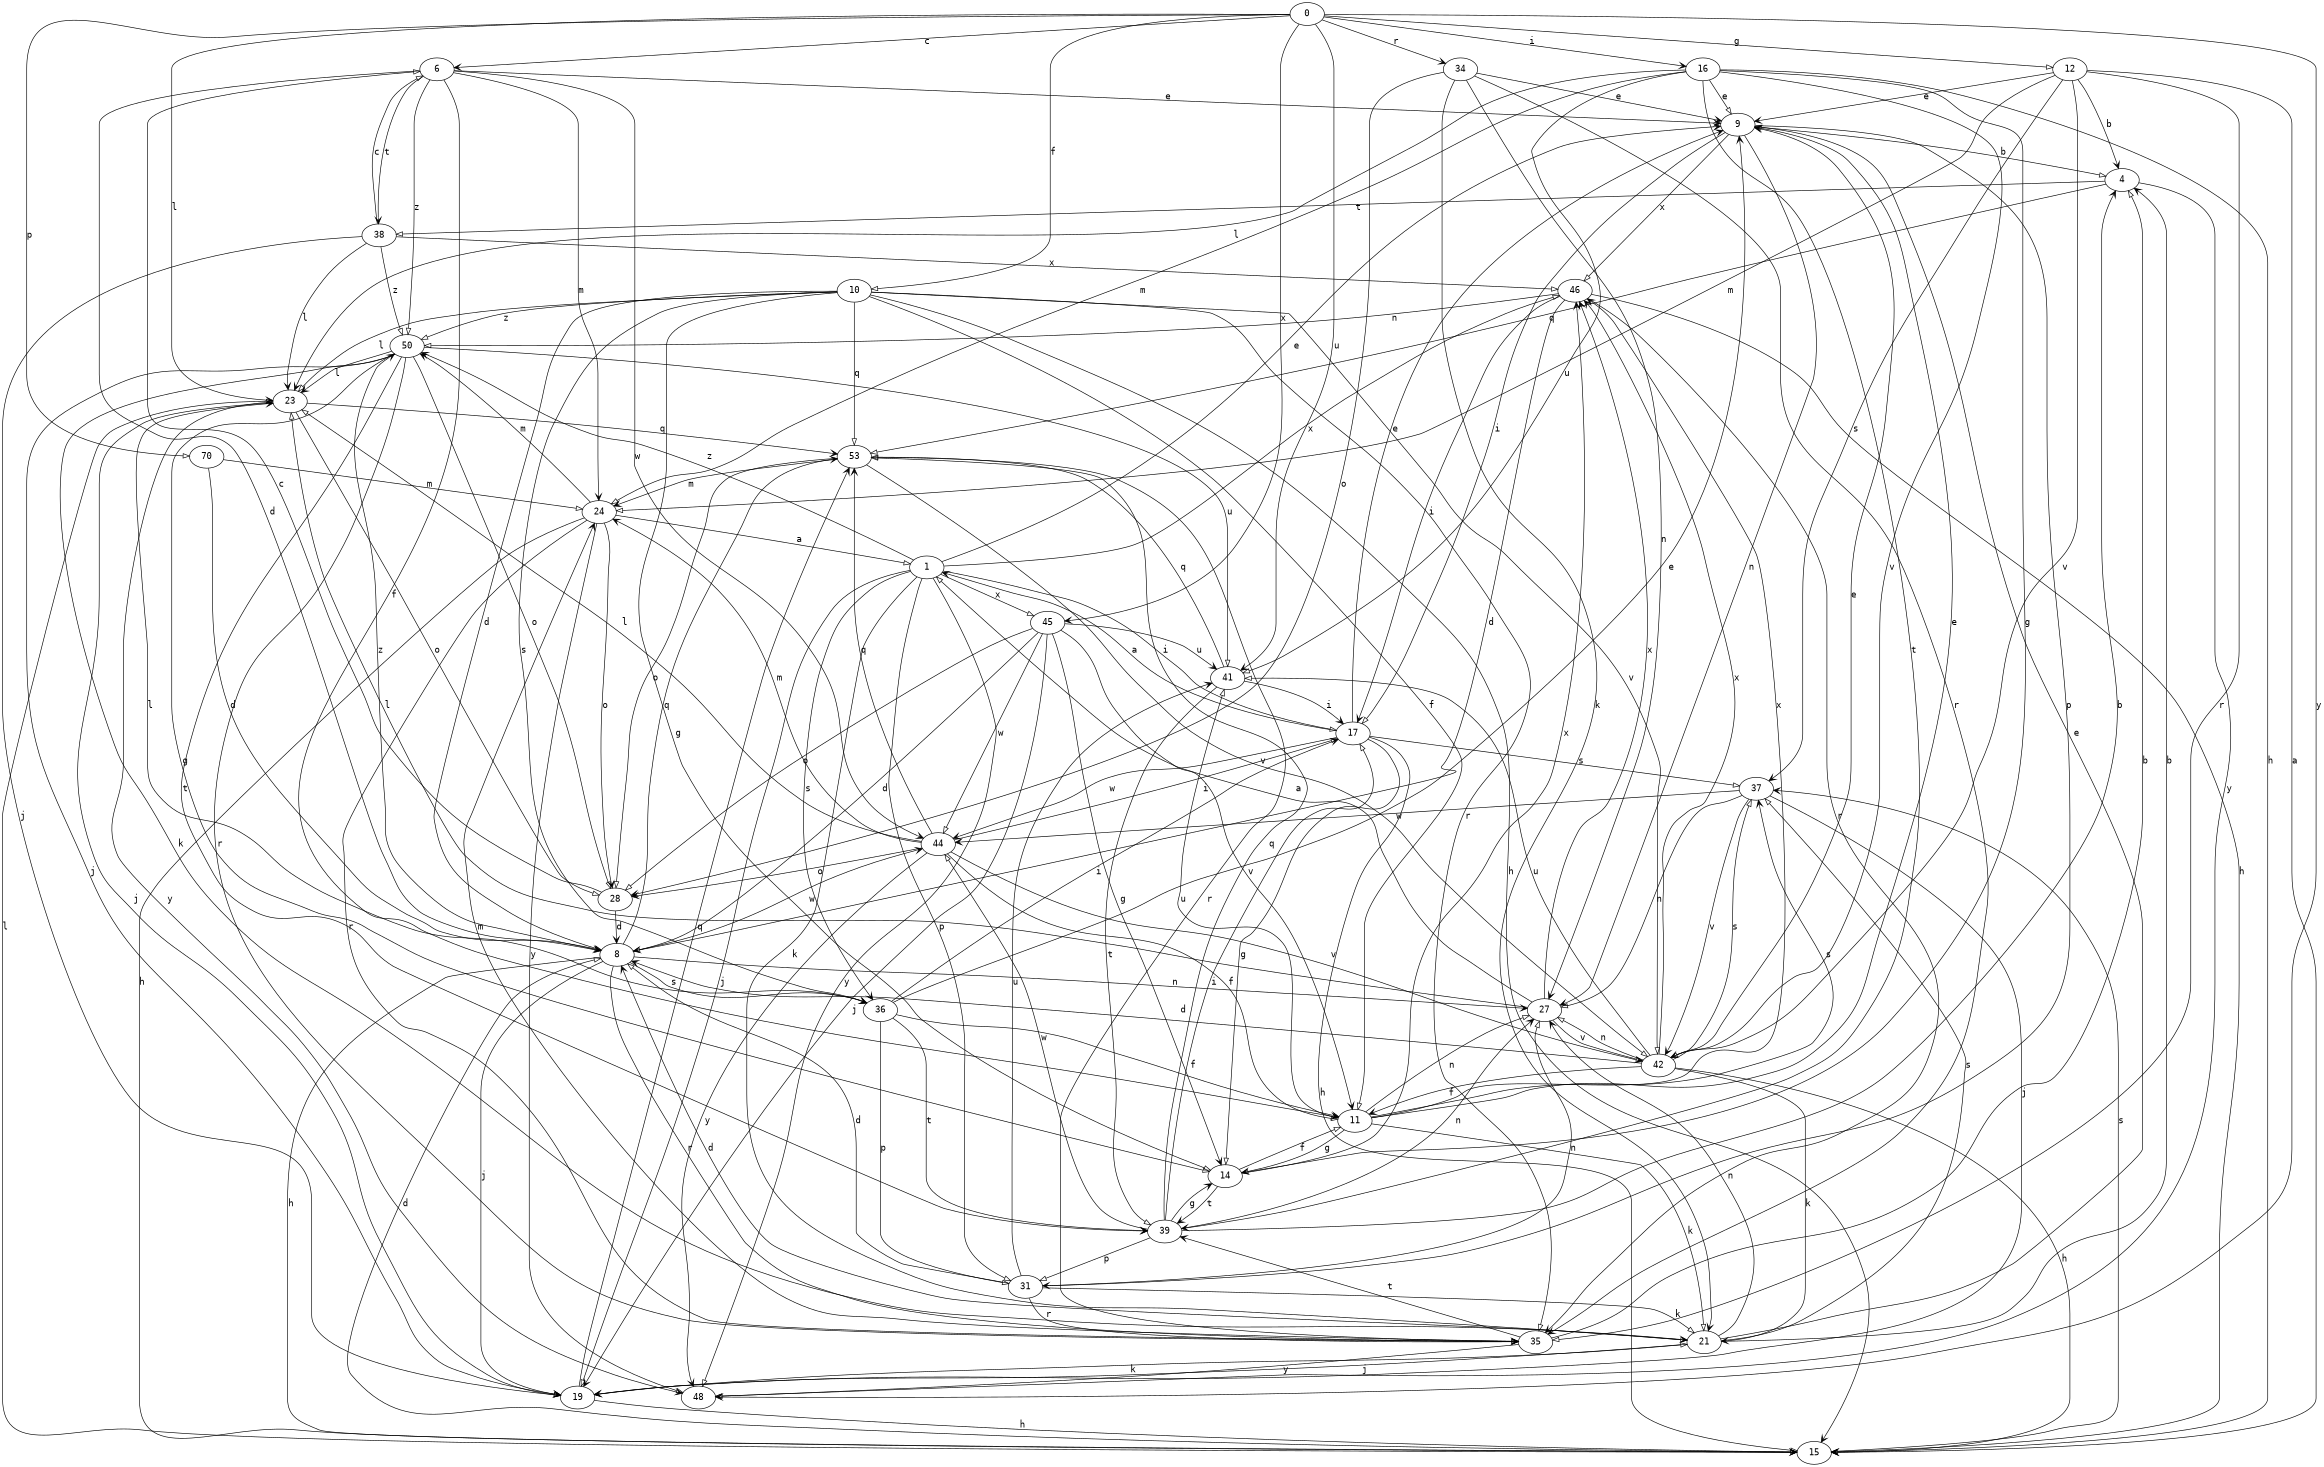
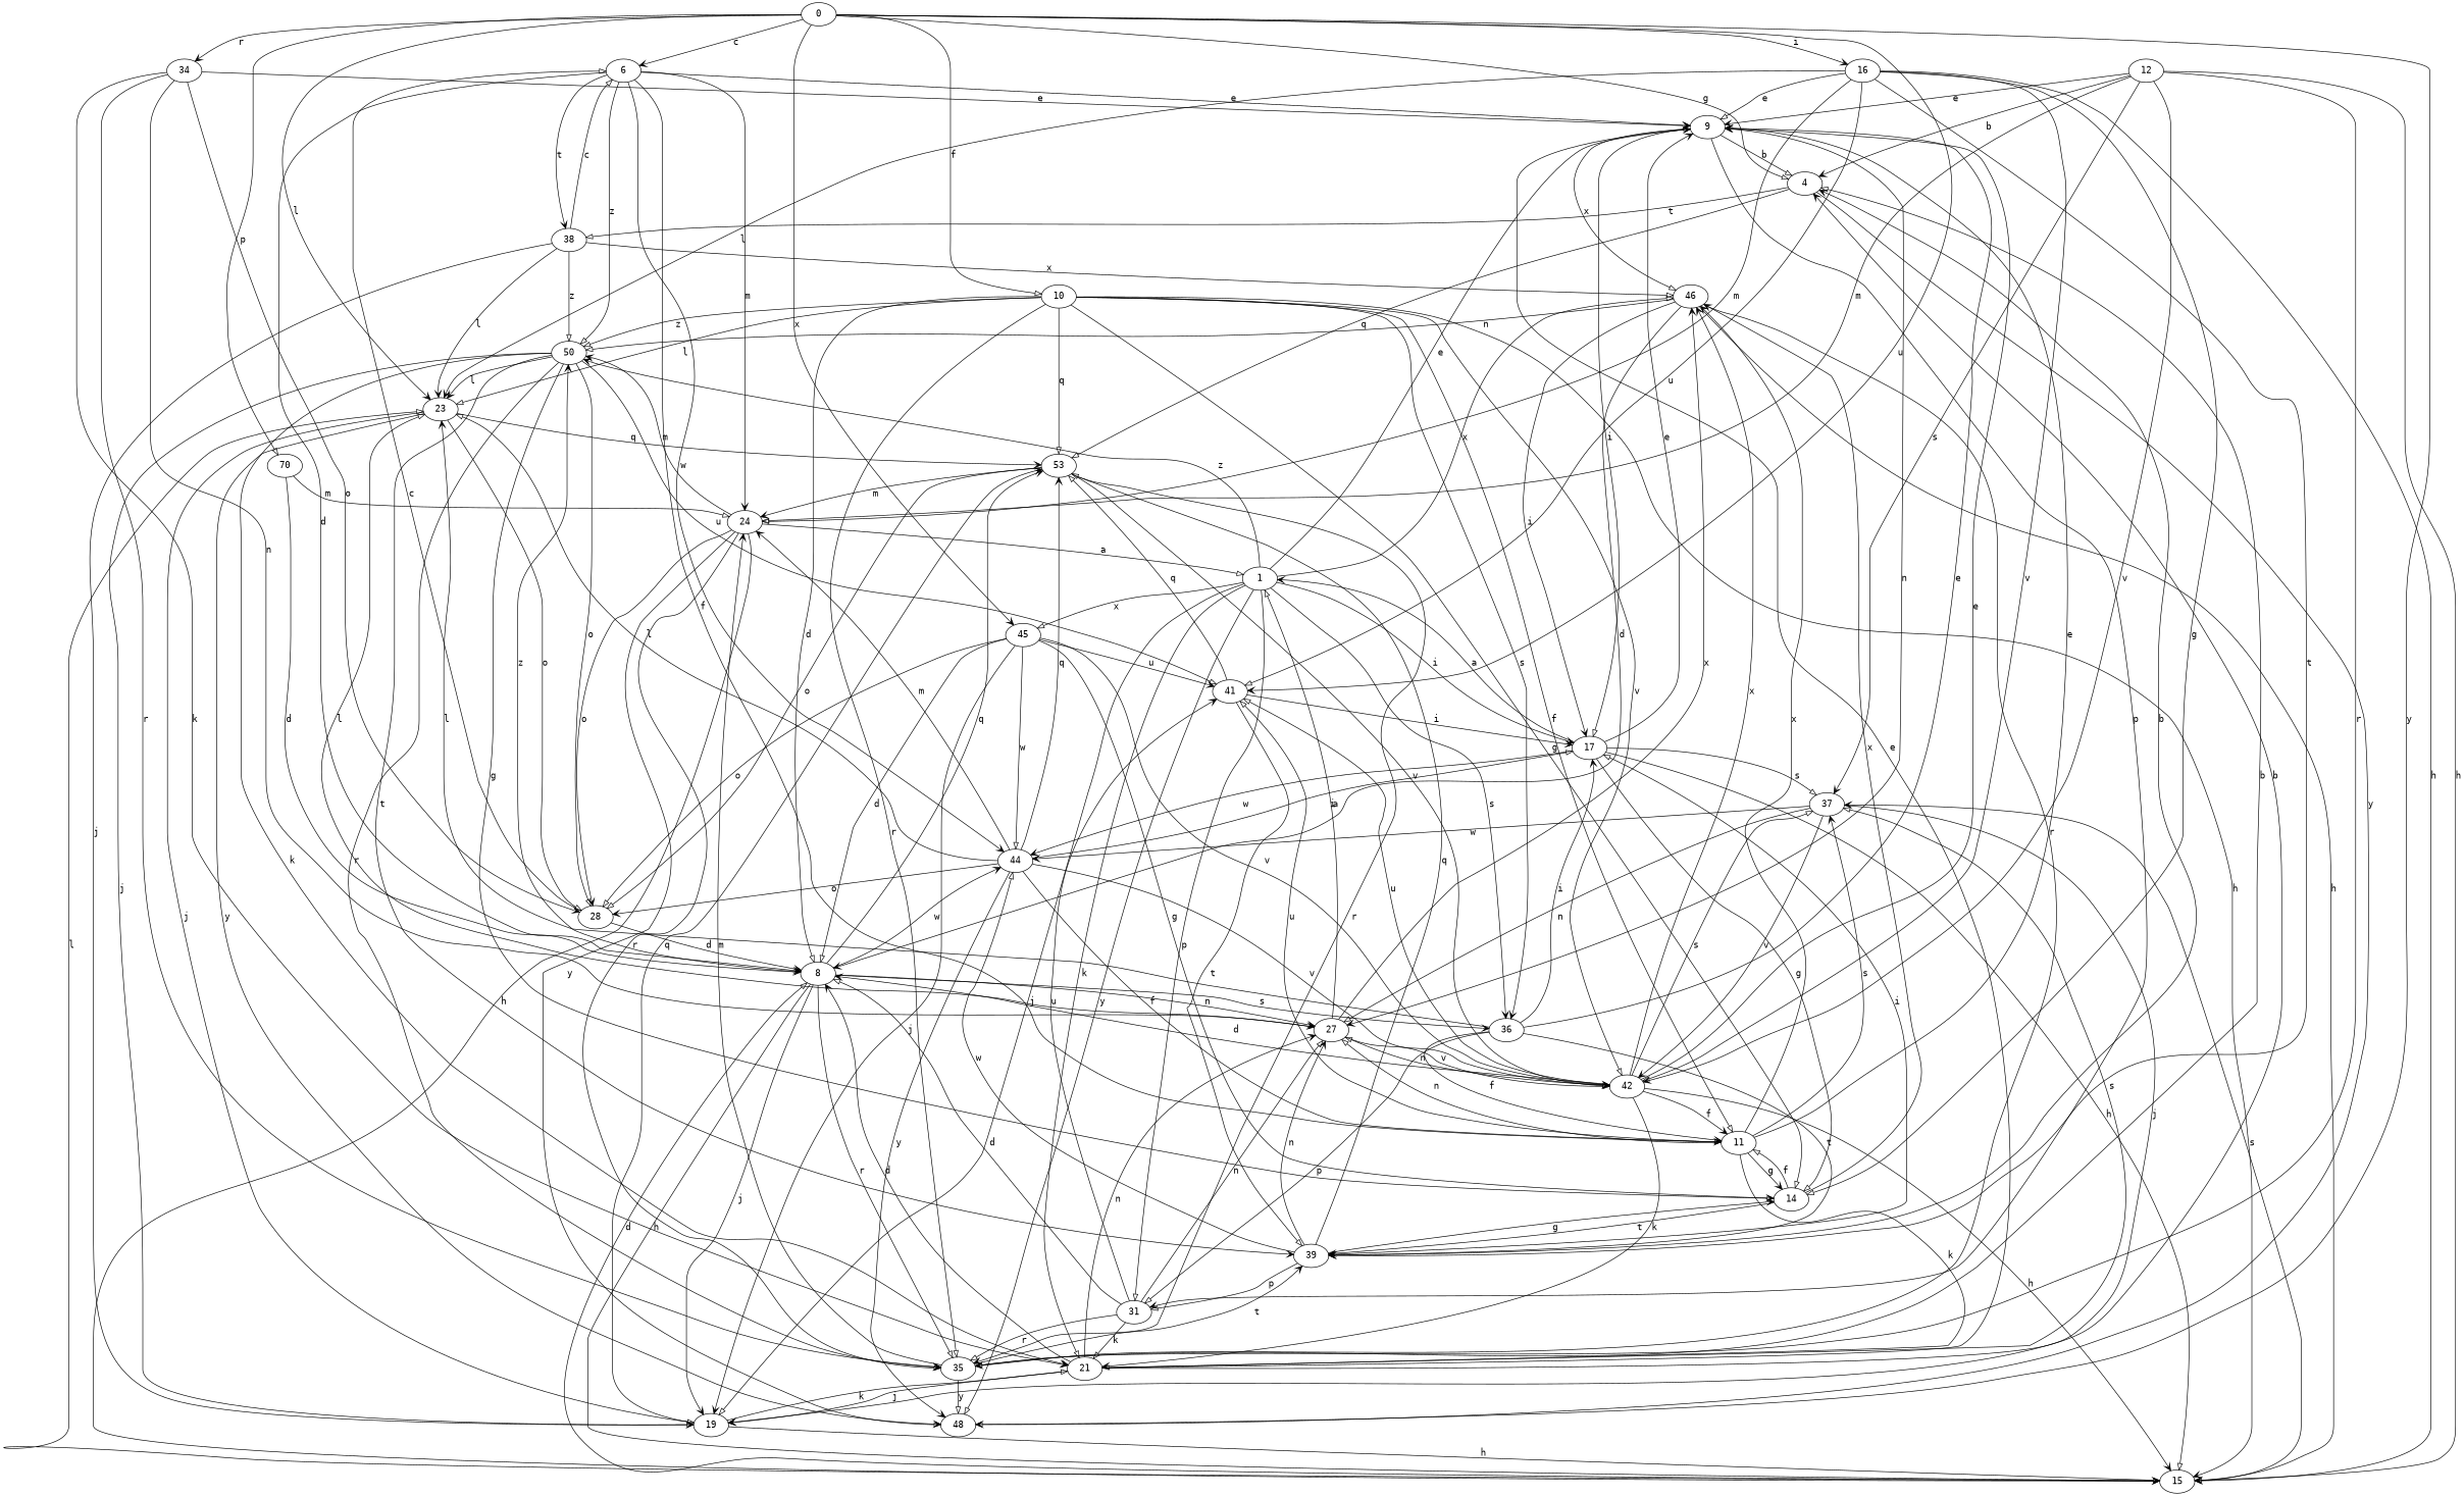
  strict digraph {
    fontname="DejaVu Sans Mono"
    node [fontname="DejaVu Sans Mono"]
    edge [arrowhead=vee fontname="DejaVu Sans Mono"]
    0
    6
    10
    12
    16
    23
    n7 [label=70]
    34
    41
    45
    48
    9
    50
    38
    8
    11
    24
    44
    36
    n20 [label=53]
    15
    35
    14
    42
    4
    37
    39
    19
    28
    21
    27
    17
    1
    31
    46
    0 -> 6 [label=c]
    0 -> 10 [arrowhead=onormal label=f]
-   0 -> 12 [arrowhead=onormal label=g]
+   0 -> 4 [arrowhead=onormal label=g]
    0 -> 16 [label=i]
    0 -> 23 [label=l]
    0 -> n7 [arrowhead=onormal label=p]
    0 -> 34 [label=r]
    0 -> 41 [label=u]
    0 -> 45 [label=x]
    0 -> 48 [label=y]
    6 -> 9 [label=e]
    6 -> 50 [arrowhead=onormal label=z]
    6 -> 38 [label=t]
    6 -> 8 [label=d]
    6 -> 11 [label=f]
    6 -> 24 [label=m]
    6 -> 44 [label=w]
    10 -> 23 [arrowhead=onormal label=l]
    10 -> 50 [arrowhead=onormal label=z]
    10 -> 8 [arrowhead=onormal label=d]
    10 -> 11 [arrowhead=onormal label=f]
    10 -> 36 [label=s]
    10 -> n20 [arrowhead=onormal label=q]
    10 -> 15 [label=h]
    10 -> 35 [arrowhead=onormal label=r]
    10 -> 14 [arrowhead=onormal label=g]
    10 -> 42 [arrowhead=onormal label=v]
    12 -> 9 [label=e]
    12 -> 24 [arrowhead=onormal label=m]
-   12 -> 15 [label=a]
+   12 -> 15 [label=h]
    12 -> 35 [arrowhead=onormal label=r]
    12 -> 42 [label=v]
    12 -> 4 [label=b]
    12 -> 37 [label=s]
    16 -> 23 [label=l]
    16 -> 41 [arrowhead=onormal label=u]
    16 -> 9 [arrowhead=onormal label=e]
    16 -> 24 [arrowhead=onormal label=m]
    16 -> 15 [label=h]
    16 -> 14 [arrowhead=onormal label=g]
    16 -> 42 [arrowhead=onormal label=v]
    16 -> 39 [label=t]
    23 -> 48 [label=y]
    23 -> n20 [label=q]
    23 -> 19 [arrowhead=onormal label=j]
    23 -> 28 [arrowhead=onormal label=o]
    n7 -> 8 [label=d]
    n7 -> 24 [arrowhead=onormal label=m]
    34 -> 9 [label=e]
    34 -> 35 [label=r]
    34 -> 28 [label=o]
    34 -> 21 [label=k]
    34 -> 27 [label=n]
    41 -> n20 [arrowhead=onormal label=q]
    41 -> 39 [arrowhead=onormal label=t]
    41 -> 17 [label=i]
    45 -> 41 [label=u]
    45 -> 8 [arrowhead=onormal label=d]
    45 -> 44 [arrowhead=onormal label=w]
    45 -> 14 [label=g]
-   45 -> 11 [label=v]
+   45 -> 42 [label=v]
    45 -> 19 [label=j]
    45 -> 28 [arrowhead=onormal label=o]
    9 -> 4 [arrowhead=onormal label=b]
    9 -> 27 [label=n]
    9 -> 17 [arrowhead=onormal label=i]
    9 -> 31 [label=p]
    9 -> 46 [arrowhead=onormal label=x]
    50 -> 23 [label=l]
    50 -> 41 [arrowhead=onormal label=u]
    50 -> 35 [label=r]
    50 -> 14 [arrowhead=onormal label=g]
    50 -> 39 [label=t]
    50 -> 19 [label=j]
    50 -> 28 [arrowhead=onormal label=o]
    50 -> 21 [label=k]
    38 -> 6 [arrowhead=onormal label=c]
    38 -> 23 [label=l]
    38 -> 50 [arrowhead=onormal label=z]
    38 -> 19 [arrowhead=onormal label=j]
    38 -> 46 [arrowhead=onormal label=x]
    8 -> 50 [label=z]
    8 -> 44 [label=w]
    8 -> 36 [label=s]
    8 -> n20 [label=q]
    8 -> 15 [label=h]
    8 -> 35 [arrowhead=onormal label=r]
    8 -> 19 [label=j]
    8 -> 27 [label=n]
    11 -> 41 [arrowhead=onormal label=u]
    11 -> 9 [label=e]
    11 -> 14 [label=g]
    11 -> 37 [label=s]
    11 -> 21 [arrowhead=onormal label=k]
    11 -> 27 [arrowhead=onormal label=n]
    11 -> 46 [label=x]
    24 -> 48 [arrowhead=onormal label=y]
    24 -> 50 [label=m]
    24 -> 15 [label=h]
    24 -> 35 [arrowhead=onormal label=r]
    24 -> 28 [label=o]
    24 -> 1 [arrowhead=onormal label=a]
    44 -> 23 [arrowhead=onormal label=l]
    44 -> 48 [label=y]
    44 -> 11 [arrowhead=onormal label=f]
    44 -> 24 [label=m]
    44 -> n20 [label=q]
    44 -> 42 [label=v]
    44 -> 28 [label=o]
    44 -> 17 [arrowhead=onormal label=i]
    36 -> 23 [label=l]
    36 -> 9 [label=e]
    36 -> 11 [label=f]
    36 -> 39 [label=t]
    36 -> 17 [label=i]
    36 -> 31 [arrowhead=onormal label=p]
    n20 -> 24 [label=m]
    n20 -> 35 [label=r]
    n20 -> 42 [arrowhead=onormal label=v]
    n20 -> 28 [arrowhead=onormal label=o]
    15 -> 23 [arrowhead=onormal label=l]
    15 -> 8 [arrowhead=onormal label=d]
    15 -> 37 [label=s]
    35 -> 48 [arrowhead=onormal label=y]
    35 -> 24 [label=m]
    35 -> 4 [arrowhead=onormal label=b]
    35 -> 39 [label=t]
    14 -> 11 [arrowhead=onormal label=f]
    14 -> 39 [label=t]
    14 -> 46 [label=x]
    42 -> 41 [arrowhead=onormal label=u]
    42 -> 9 [label=e]
    42 -> 8 [label=d]
    42 -> 11 [label=f]
    42 -> 15 [label=h]
    42 -> 37 [arrowhead=onormal label=s]
    42 -> 21 [label=k]
    42 -> 27 [arrowhead=onormal label=n]
    42 -> 46 [label=x]
    4 -> 48 [arrowhead=onormal label=y]
    4 -> 38 [arrowhead=onormal label=t]
    4 -> n20 [arrowhead=onormal label=q]
    37 -> 44 [label=w]
    37 -> 42 [label=v]
    37 -> 19 [label=j]
    37 -> 27 [arrowhead=onormal label=n]
    39 -> 44 [arrowhead=onormal label=w]
    39 -> n20 [arrowhead=onormal label=q]
    39 -> 14 [label=g]
    39 -> 4 [label=b]
    39 -> 27 [label=n]
    39 -> 17 [arrowhead=onormal label=i]
    39 -> 31 [arrowhead=onormal label=p]
    19 -> n20 [label=q]
    19 -> 15 [arrowhead=onormal label=h]
    19 -> 21 [arrowhead=onormal label=k]
    28 -> 6 [arrowhead=onormal label=c]
    28 -> 8 [label=d]
    21 -> 9 [arrowhead=onormal label=e]
    21 -> 8 [label=d]
    21 -> 4 [label=b]
    21 -> 37 [arrowhead=onormal label=s]
    21 -> 19 [label=j]
    21 -> 27 [label=n]
    27 -> 23 [arrowhead=onormal label=l]
    27 -> 42 [arrowhead=onormal label=v]
    27 -> 1 [arrowhead=onormal label=a]
    27 -> 46 [label=x]
    17 -> 9 [label=e]
    17 -> 44 [label=w]
    17 -> 15 [arrowhead=onormal label=h]
    17 -> 14 [arrowhead=onormal label=g]
    17 -> 37 [arrowhead=onormal label=s]
    17 -> 1 [label=a]
    1 -> 45 [arrowhead=onormal label=x]
    1 -> 48 [arrowhead=onormal label=y]
    1 -> 9 [label=e]
    1 -> 50 [label=z]
    1 -> 36 [label=s]
    1 -> 19 [arrowhead=onormal label=j]
    1 -> 21 [arrowhead=onormal label=k]
-   1 -> 17 [arrowhead=onormal label=i]
+   1 -> 17 [label=i]
    1 -> 31 [arrowhead=onormal label=p]
    1 -> 46 [arrowhead=onormal label=x]
    31 -> 41 [label=u]
    31 -> 8 [arrowhead=onormal label=d]
    31 -> 35 [arrowhead=onormal label=r]
    31 -> 21 [arrowhead=onormal label=k]
    31 -> 27 [arrowhead=onormal label=n]
    46 -> 50 [arrowhead=onormal label=n]
    46 -> 8 [label=d]
    46 -> 15 [arrowhead=onormal label=h]
    46 -> 35 [label=r]
    46 -> 17 [label=i]
  }
